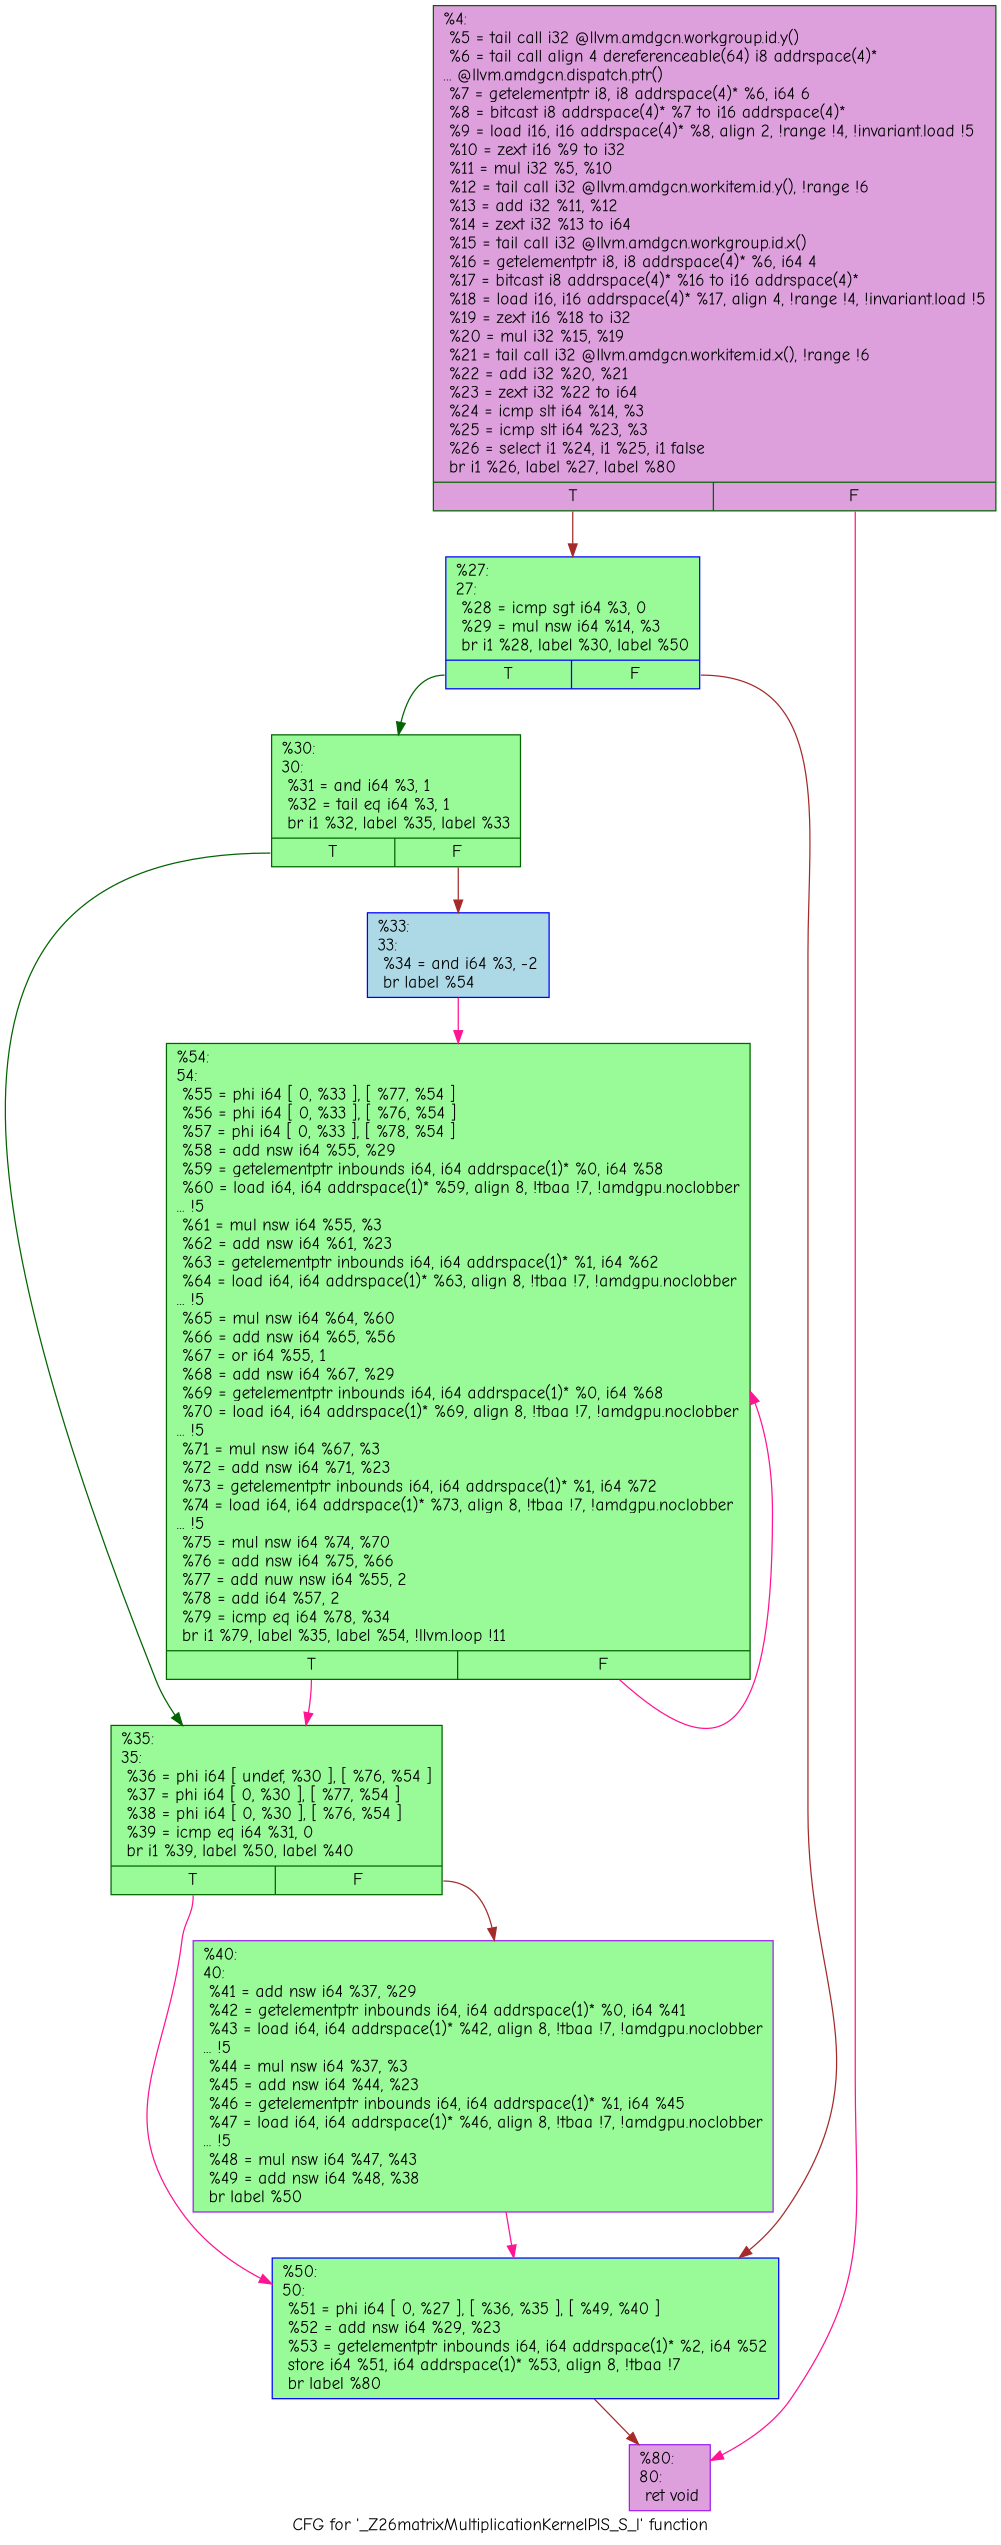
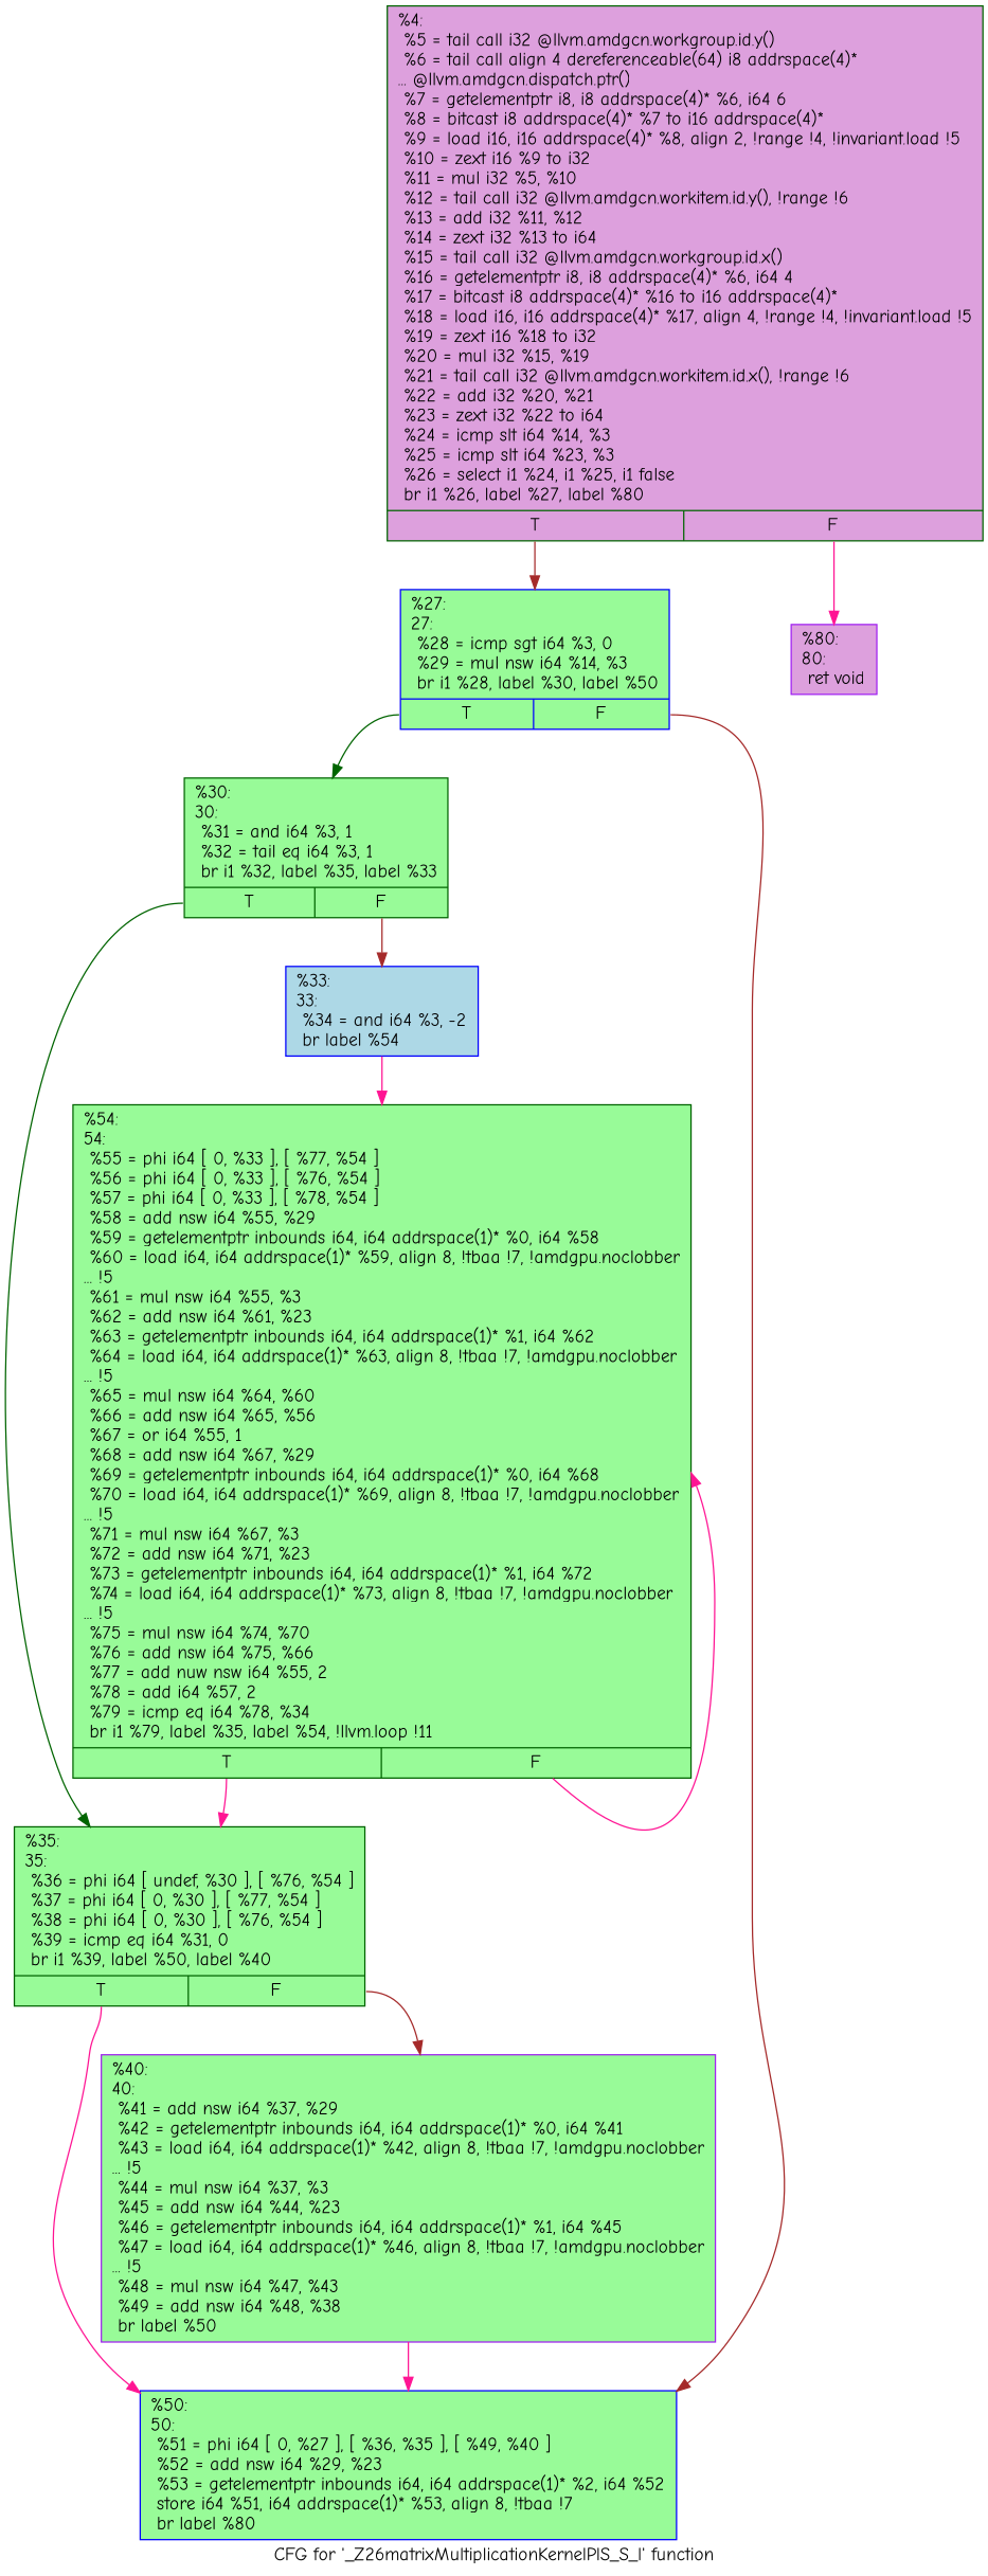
  digraph {
    fontname="Comic Neue"
    label="CFG for '_Z26matrixMultiplicationKernelPlS_S_l' function"
    node [color=darkgreen fillcolor=palegreen fontname="Comic Neue" shape=record style=filled]
    edge [color=deeppink fontname="Comic Neue" tailport=s0]
    n1 [fillcolor=plum label="{%4:\l  %5 = tail call i32 @llvm.amdgcn.workgroup.id.y()\l  %6 = tail call align 4 dereferenceable(64) i8 addrspace(4)*\l... @llvm.amdgcn.dispatch.ptr()\l  %7 = getelementptr i8, i8 addrspace(4)* %6, i64 6\l  %8 = bitcast i8 addrspace(4)* %7 to i16 addrspace(4)*\l  %9 = load i16, i16 addrspace(4)* %8, align 2, !range !4, !invariant.load !5\l  %10 = zext i16 %9 to i32\l  %11 = mul i32 %5, %10\l  %12 = tail call i32 @llvm.amdgcn.workitem.id.y(), !range !6\l  %13 = add i32 %11, %12\l  %14 = zext i32 %13 to i64\l  %15 = tail call i32 @llvm.amdgcn.workgroup.id.x()\l  %16 = getelementptr i8, i8 addrspace(4)* %6, i64 4\l  %17 = bitcast i8 addrspace(4)* %16 to i16 addrspace(4)*\l  %18 = load i16, i16 addrspace(4)* %17, align 4, !range !4, !invariant.load !5\l  %19 = zext i16 %18 to i32\l  %20 = mul i32 %15, %19\l  %21 = tail call i32 @llvm.amdgcn.workitem.id.x(), !range !6\l  %22 = add i32 %20, %21\l  %23 = zext i32 %22 to i64\l  %24 = icmp slt i64 %14, %3\l  %25 = icmp slt i64 %23, %3\l  %26 = select i1 %24, i1 %25, i1 false\l  br i1 %26, label %27, label %80\l|{<s0>T|<s1>F}}"]
    n2 [color=blue label="{%27:\l27:                                               \l  %28 = icmp sgt i64 %3, 0\l  %29 = mul nsw i64 %14, %3\l  br i1 %28, label %30, label %50\l|{<s0>T|<s1>F}}"]
    n3 [color=purple fillcolor=plum label="{%80:\l80:                                               \l  ret void\l}"]
    n4 [label="{%30:\l30:                                               \l  %31 = and i64 %3, 1\l  %32 = tail eq i64 %3, 1\l  br i1 %32, label %35, label %33\l|{<s0>T|<s1>F}}"]
    n5 [color=blue label="{%50:\l50:                                               \l  %51 = phi i64 [ 0, %27 ], [ %36, %35 ], [ %49, %40 ]\l  %52 = add nsw i64 %29, %23\l  %53 = getelementptr inbounds i64, i64 addrspace(1)* %2, i64 %52\l  store i64 %51, i64 addrspace(1)* %53, align 8, !tbaa !7\l  br label %80\l}"]
    n6 [label="{%35:\l35:                                               \l  %36 = phi i64 [ undef, %30 ], [ %76, %54 ]\l  %37 = phi i64 [ 0, %30 ], [ %77, %54 ]\l  %38 = phi i64 [ 0, %30 ], [ %76, %54 ]\l  %39 = icmp eq i64 %31, 0\l  br i1 %39, label %50, label %40\l|{<s0>T|<s1>F}}"]
    n7 [color=blue fillcolor=lightblue label="{%33:\l33:                                               \l  %34 = and i64 %3, -2\l  br label %54\l}"]
    n8 [color=purple label="{%40:\l40:                                               \l  %41 = add nsw i64 %37, %29\l  %42 = getelementptr inbounds i64, i64 addrspace(1)* %0, i64 %41\l  %43 = load i64, i64 addrspace(1)* %42, align 8, !tbaa !7, !amdgpu.noclobber\l... !5\l  %44 = mul nsw i64 %37, %3\l  %45 = add nsw i64 %44, %23\l  %46 = getelementptr inbounds i64, i64 addrspace(1)* %1, i64 %45\l  %47 = load i64, i64 addrspace(1)* %46, align 8, !tbaa !7, !amdgpu.noclobber\l... !5\l  %48 = mul nsw i64 %47, %43\l  %49 = add nsw i64 %48, %38\l  br label %50\l}"]
    n9 [label="{%54:\l54:                                               \l  %55 = phi i64 [ 0, %33 ], [ %77, %54 ]\l  %56 = phi i64 [ 0, %33 ], [ %76, %54 ]\l  %57 = phi i64 [ 0, %33 ], [ %78, %54 ]\l  %58 = add nsw i64 %55, %29\l  %59 = getelementptr inbounds i64, i64 addrspace(1)* %0, i64 %58\l  %60 = load i64, i64 addrspace(1)* %59, align 8, !tbaa !7, !amdgpu.noclobber\l... !5\l  %61 = mul nsw i64 %55, %3\l  %62 = add nsw i64 %61, %23\l  %63 = getelementptr inbounds i64, i64 addrspace(1)* %1, i64 %62\l  %64 = load i64, i64 addrspace(1)* %63, align 8, !tbaa !7, !amdgpu.noclobber\l... !5\l  %65 = mul nsw i64 %64, %60\l  %66 = add nsw i64 %65, %56\l  %67 = or i64 %55, 1\l  %68 = add nsw i64 %67, %29\l  %69 = getelementptr inbounds i64, i64 addrspace(1)* %0, i64 %68\l  %70 = load i64, i64 addrspace(1)* %69, align 8, !tbaa !7, !amdgpu.noclobber\l... !5\l  %71 = mul nsw i64 %67, %3\l  %72 = add nsw i64 %71, %23\l  %73 = getelementptr inbounds i64, i64 addrspace(1)* %1, i64 %72\l  %74 = load i64, i64 addrspace(1)* %73, align 8, !tbaa !7, !amdgpu.noclobber\l... !5\l  %75 = mul nsw i64 %74, %70\l  %76 = add nsw i64 %75, %66\l  %77 = add nuw nsw i64 %55, 2\l  %78 = add i64 %57, 2\l  %79 = icmp eq i64 %78, %34\l  br i1 %79, label %35, label %54, !llvm.loop !11\l|{<s0>T|<s1>F}}"]
    n1 -> n2 [color=brown]
    n1 -> n3 [tailport=s1]
    n2 -> n4 [color=darkgreen]
    n2 -> n5 [color=brown tailport=s1]
    n4 -> n6 [color=darkgreen]
    n4 -> n7 [color=brown tailport=s1]
-   n5 -> n3 [color=brown]
    n6 -> n5
    n6 -> n8 [color=brown tailport=s1]
    n7 -> n9
    n8 -> n5
    n9 -> n6
    n9 -> n9 [tailport=s1]
  }
